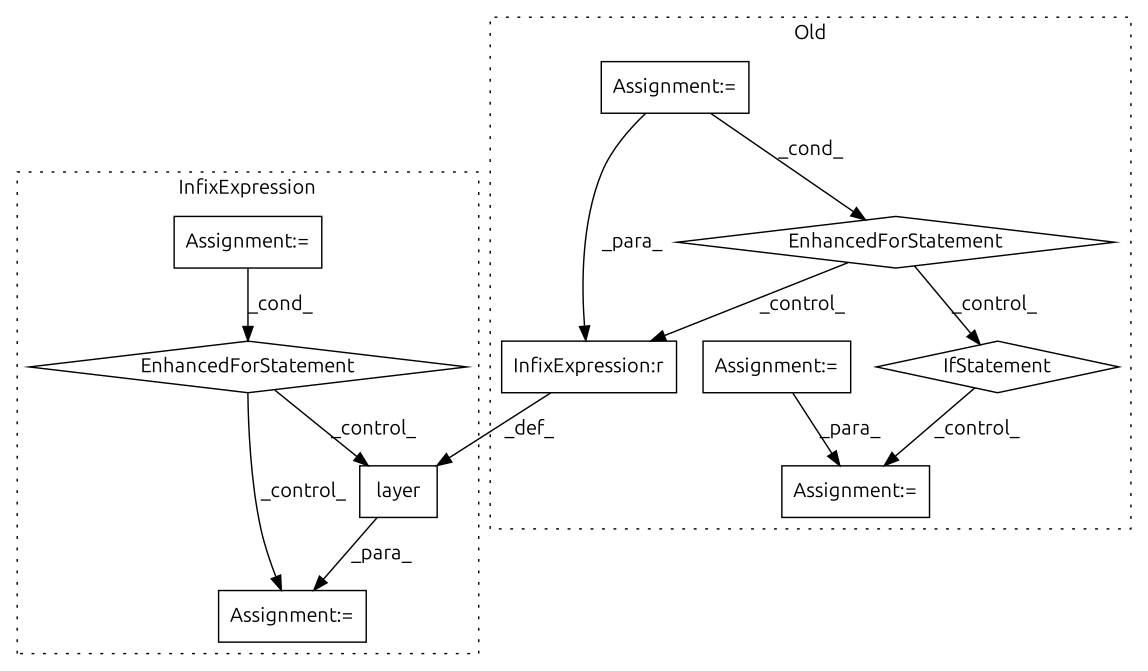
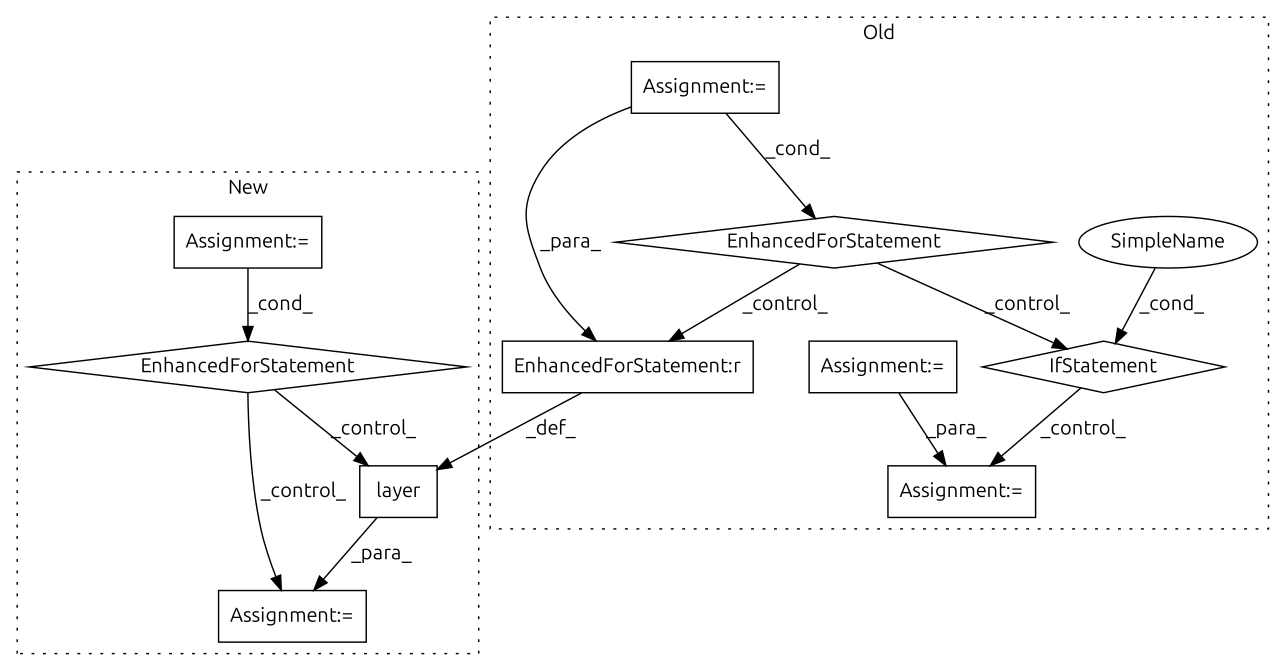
  digraph {
    fontname=Ubuntu
    node [a=7 fontname=Ubuntu l="53,2" s="3736,3823" shape=box]
    edge [fontname=Ubuntu]
    n1 [a=70 label=EnhancedForStatement shape=diamond]
    n2 [label="Assignment:="]
    n3 [l=1 label="Assignment:=" s=4143]
    n4 [a=25 l="4,2" label=IfStatement s="3833,3850" shape=diamond]
+   n5 [a=42 label=SimpleName shape=ellipse l="" s=""]
    n6 [l=1 label="Assignment:=" s=3718]
-   n7 [a=27 l=4 label="InfixExpression:r" s=3843]
+   n7 [a=27 l=4 label="EnhancedForStatement:r" s=3843]
    n8 [a=32 l="6,1" label=layer s="11407,11414"]
    n9 [l=14 label="Assignment:=" s=11393]
    n10 [a=70 label=EnhancedForStatement s="11287,11369" shape=diamond]
    n11 [label="Assignment:=" s="11287,11369"]
    subgraph cluster_1 {
      label=Old
      style=dotted
      n1
      n2
      n3
      n4
+     n5
      n6
      n7
    }
    subgraph cluster_2 {
-     label=InfixExpression
+     label=New
      style=dotted
      n8
      n9
      n10
      n11
    }
    n1 -> n4 [label=_control_]
    n1 -> n7 [label=_control_]
    n2 -> n1 [label=_cond_]
    n2 -> n7 [label=_para_]
    n4 -> n3 [label=_control_]
+   n5 -> n4 [label=_cond_]
    n6 -> n3 [label=_para_]
    n7 -> n8 [label=_def_]
    n8 -> n9 [label=_para_]
    n10 -> n8 [label=_control_]
    n10 -> n9 [label=_control_]
    n11 -> n10 [label=_cond_]
  }
